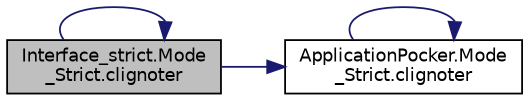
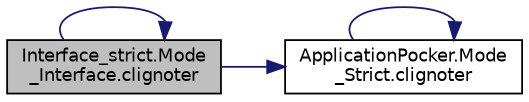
  digraph {
    rankdir=LR
    node [color=black fontname=Helvetica fontsize=10 shape=record style=filled]
    edge [color=midnightblue fontname=Helvetica fontsize=10 labelfontname=Helvetica labelfontsize=10 style=solid]
-   n1 [fillcolor=grey75 fontcolor=black height=0.2 label="Interface_strict.Mode\l_Strict.clignoter" width=0.4]
+   n1 [fillcolor=grey75 fontcolor=black height=0.2 label="Interface_strict.Mode\l_Interface.clignoter" width=0.4]
    n2 [fillcolor=white height=0.2 label="ApplicationPocker.Mode\l_Strict.clignoter" width=0.4]
    n1 -> n1
    n1 -> n2
    n2 -> n2
  }
